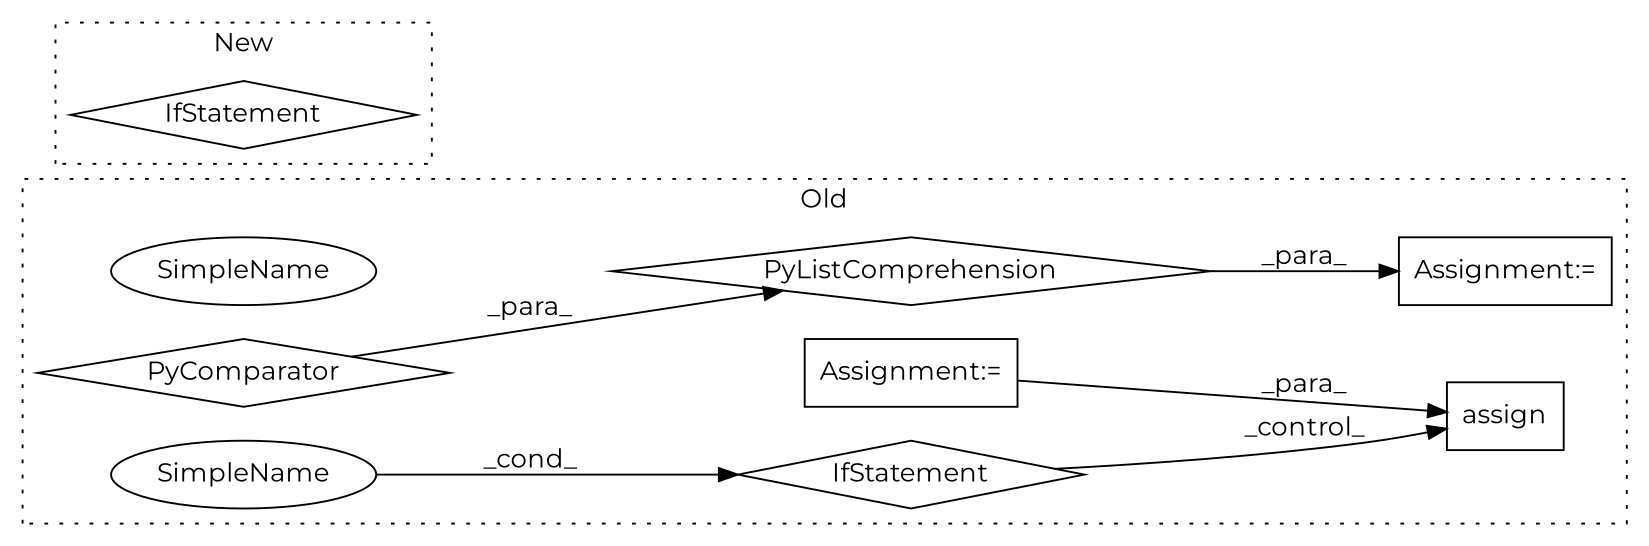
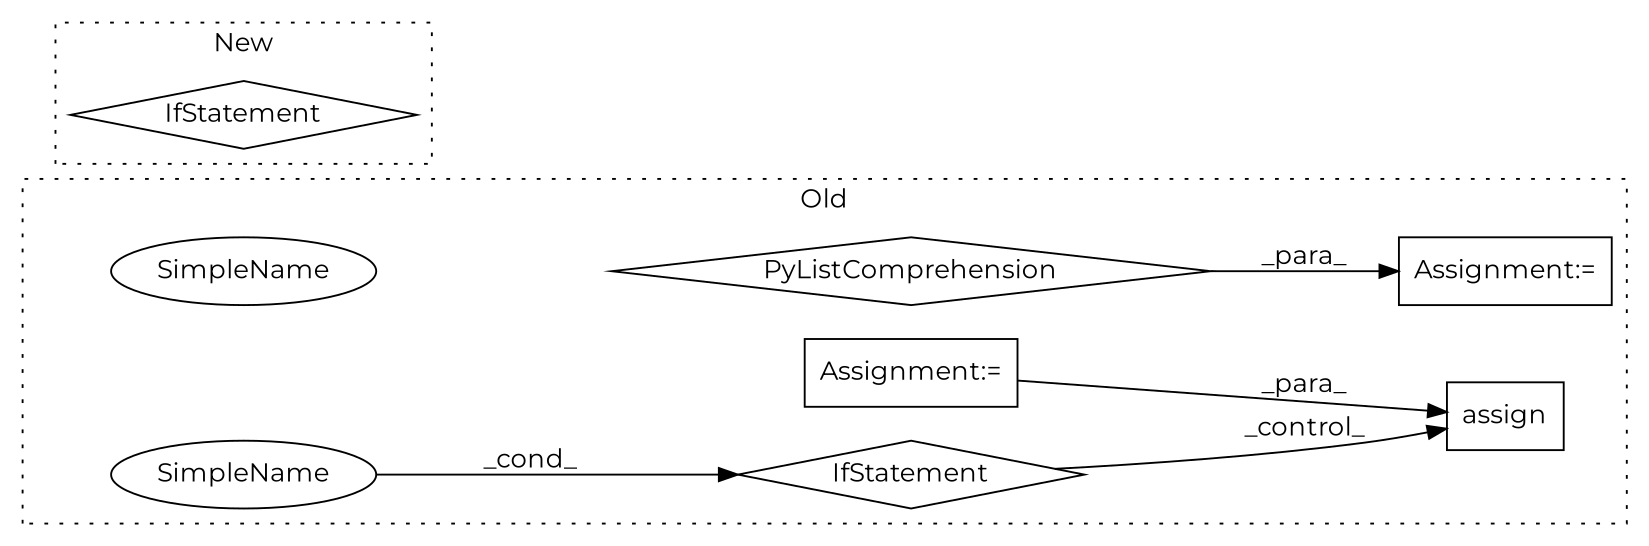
  digraph {
    fontname=Montserrat
    rankdir=LR
    node [a=7 fontname=Montserrat l=26 s=5146 shape=diamond]
    edge [fontname=Montserrat]
    n1 [a=32 l="7,1" label=assign s="5027,5081" shape=box]
    n2 [label="Assignment:=" shape=box]
    n3 [l=14 label="Assignment:=" s=5002 shape=box]
    n4 [a=25 label=IfStatement]
    n5 [a=109 l=164 label=PyListComprehension s=5016]
    n6 [a=42 l=5 label=SimpleName s=5167 shape=ellipse]
-   n7 [a=113 label=PyComparator]
    n8 [a=42 l=5 label=SimpleName s=5167 shape=ellipse]
    n9 [a=25 l=38 label=IfStatement s=4033]
    subgraph cluster_1 {
      label=Old
      style=dotted
      n1
      n2
      n3
      n4
      n5
      n6
-     n7
      n8
    }
    subgraph cluster_2 {
      label=New
      style=dotted
      n9
    }
    n2 -> n1 [label=_para_]
    n4 -> n1 [label=_control_]
    n5 -> n3 [label=_para_]
-   n7 -> n5 [label=_para_]
    n8 -> n4 [label=_cond_]
  }
